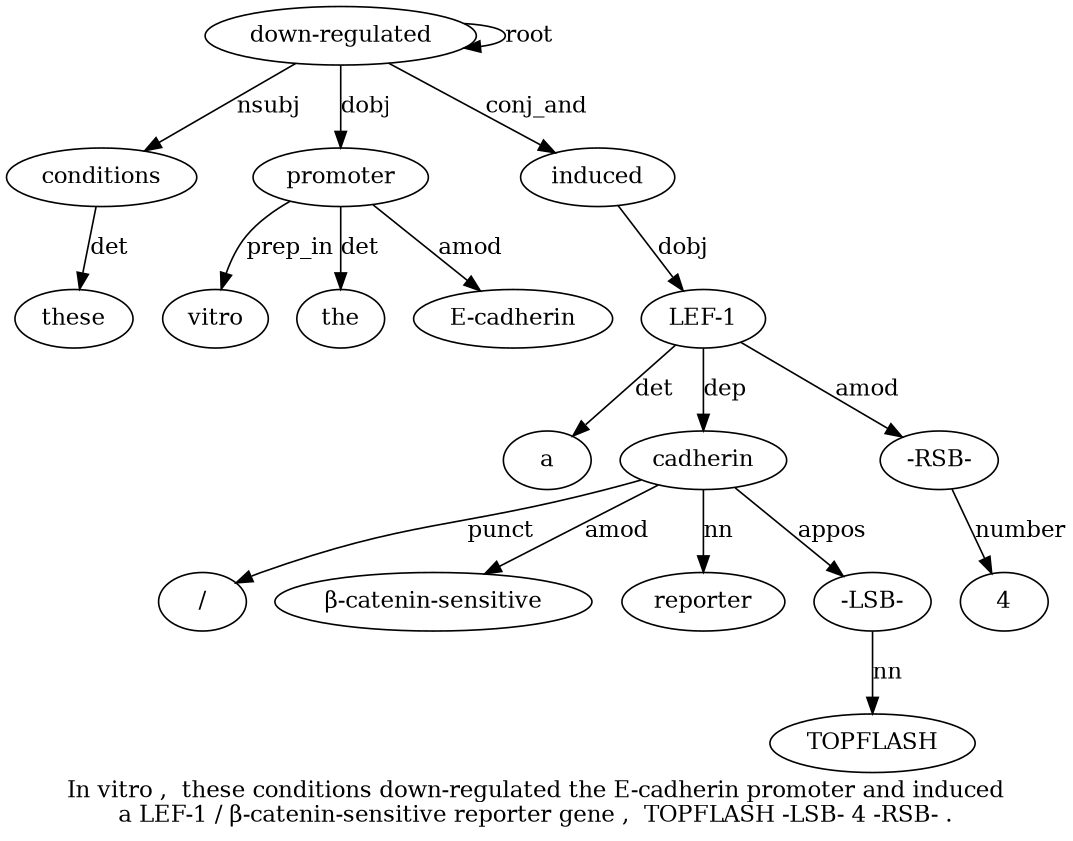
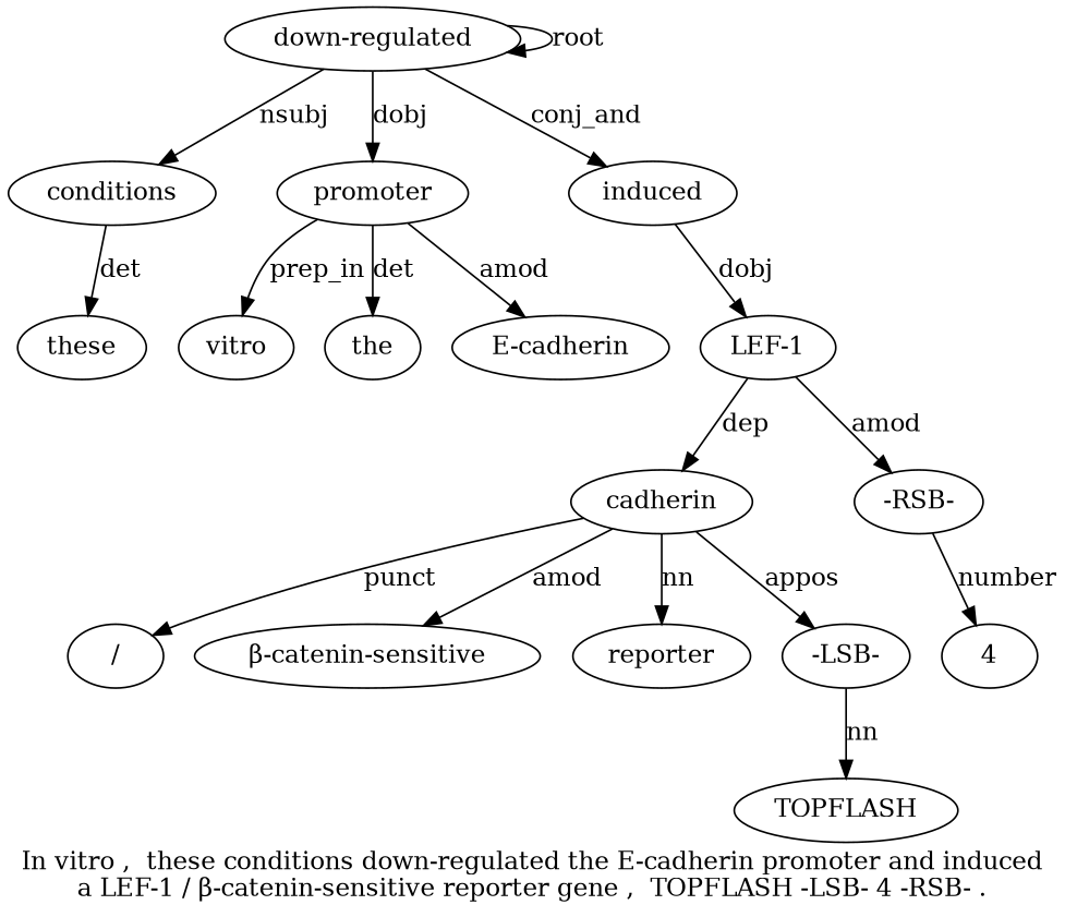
  digraph {
    label="In vitro ,  these conditions down-regulated the E-cadherin promoter and induced\na LEF-1 / β-catenin-sensitive reporter gene ,  TOPFLASH -LSB- 4 -RSB- ."
    node [fillcolor=white style=filled]
    n1 [label="down-regulated"]
    n2 [label=conditions]
    n3 [label=promoter]
    n4 [label=induced]
    n5 [label=vitro]
    n6 [label=these]
    n7 [label=the]
    n8 [label="E-cadherin"]
    n9 [label="LEF-1"]
-   n10 [label=a]
    n11 [label=cadherin]
    n12 [label="-RSB-"]
    n13 [label="/"]
    n14 [label="β-catenin-sensitive"]
    n15 [label=reporter]
    n16 [label="-LSB-"]
    n17 [label=4]
    n18 [label=TOPFLASH]
    n1 -> n1 [label=root]
    n1 -> n2 [label=nsubj]
    n1 -> n3 [label=dobj]
    n1 -> n4 [label=conj_and]
    n2 -> n6 [label=det]
    n3 -> n5 [label=prep_in]
    n3 -> n7 [label=det]
    n3 -> n8 [label=amod]
    n4 -> n9 [label=dobj]
-   n9 -> n10 [label=det]
    n9 -> n11 [label=dep]
    n9 -> n12 [label=amod]
    n11 -> n13 [label=punct]
    n11 -> n14 [label=amod]
    n11 -> n15 [label=nn]
    n11 -> n16 [label=appos]
    n12 -> n17 [label=number]
    n16 -> n18 [label=nn]
  }
